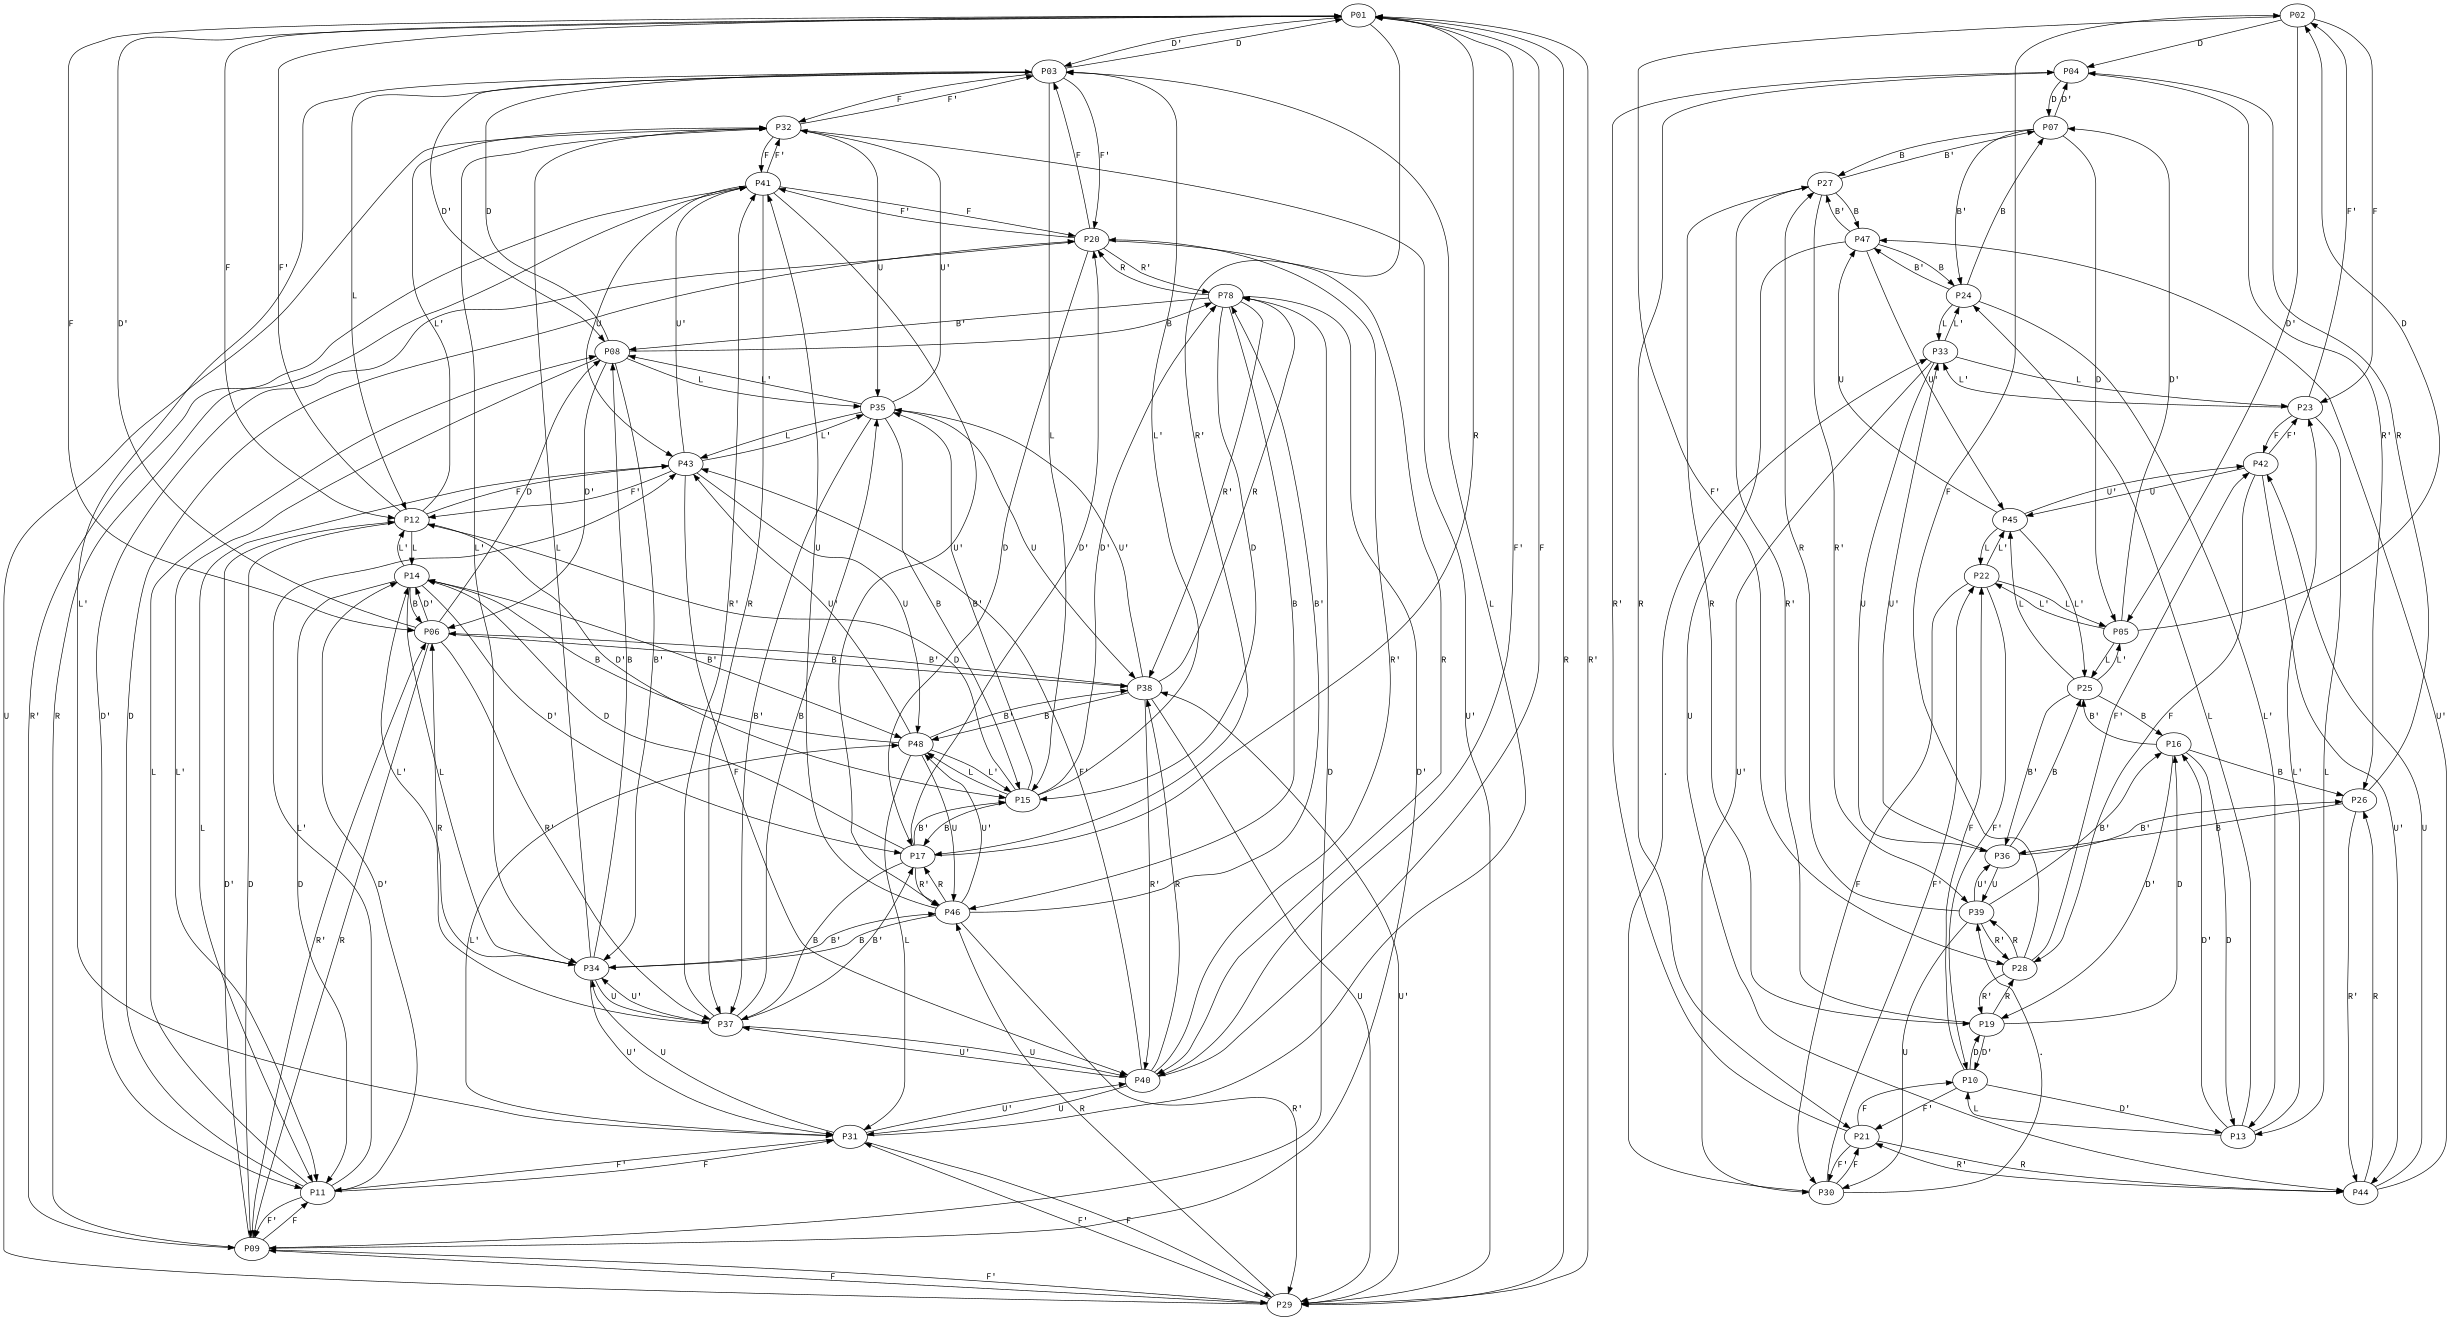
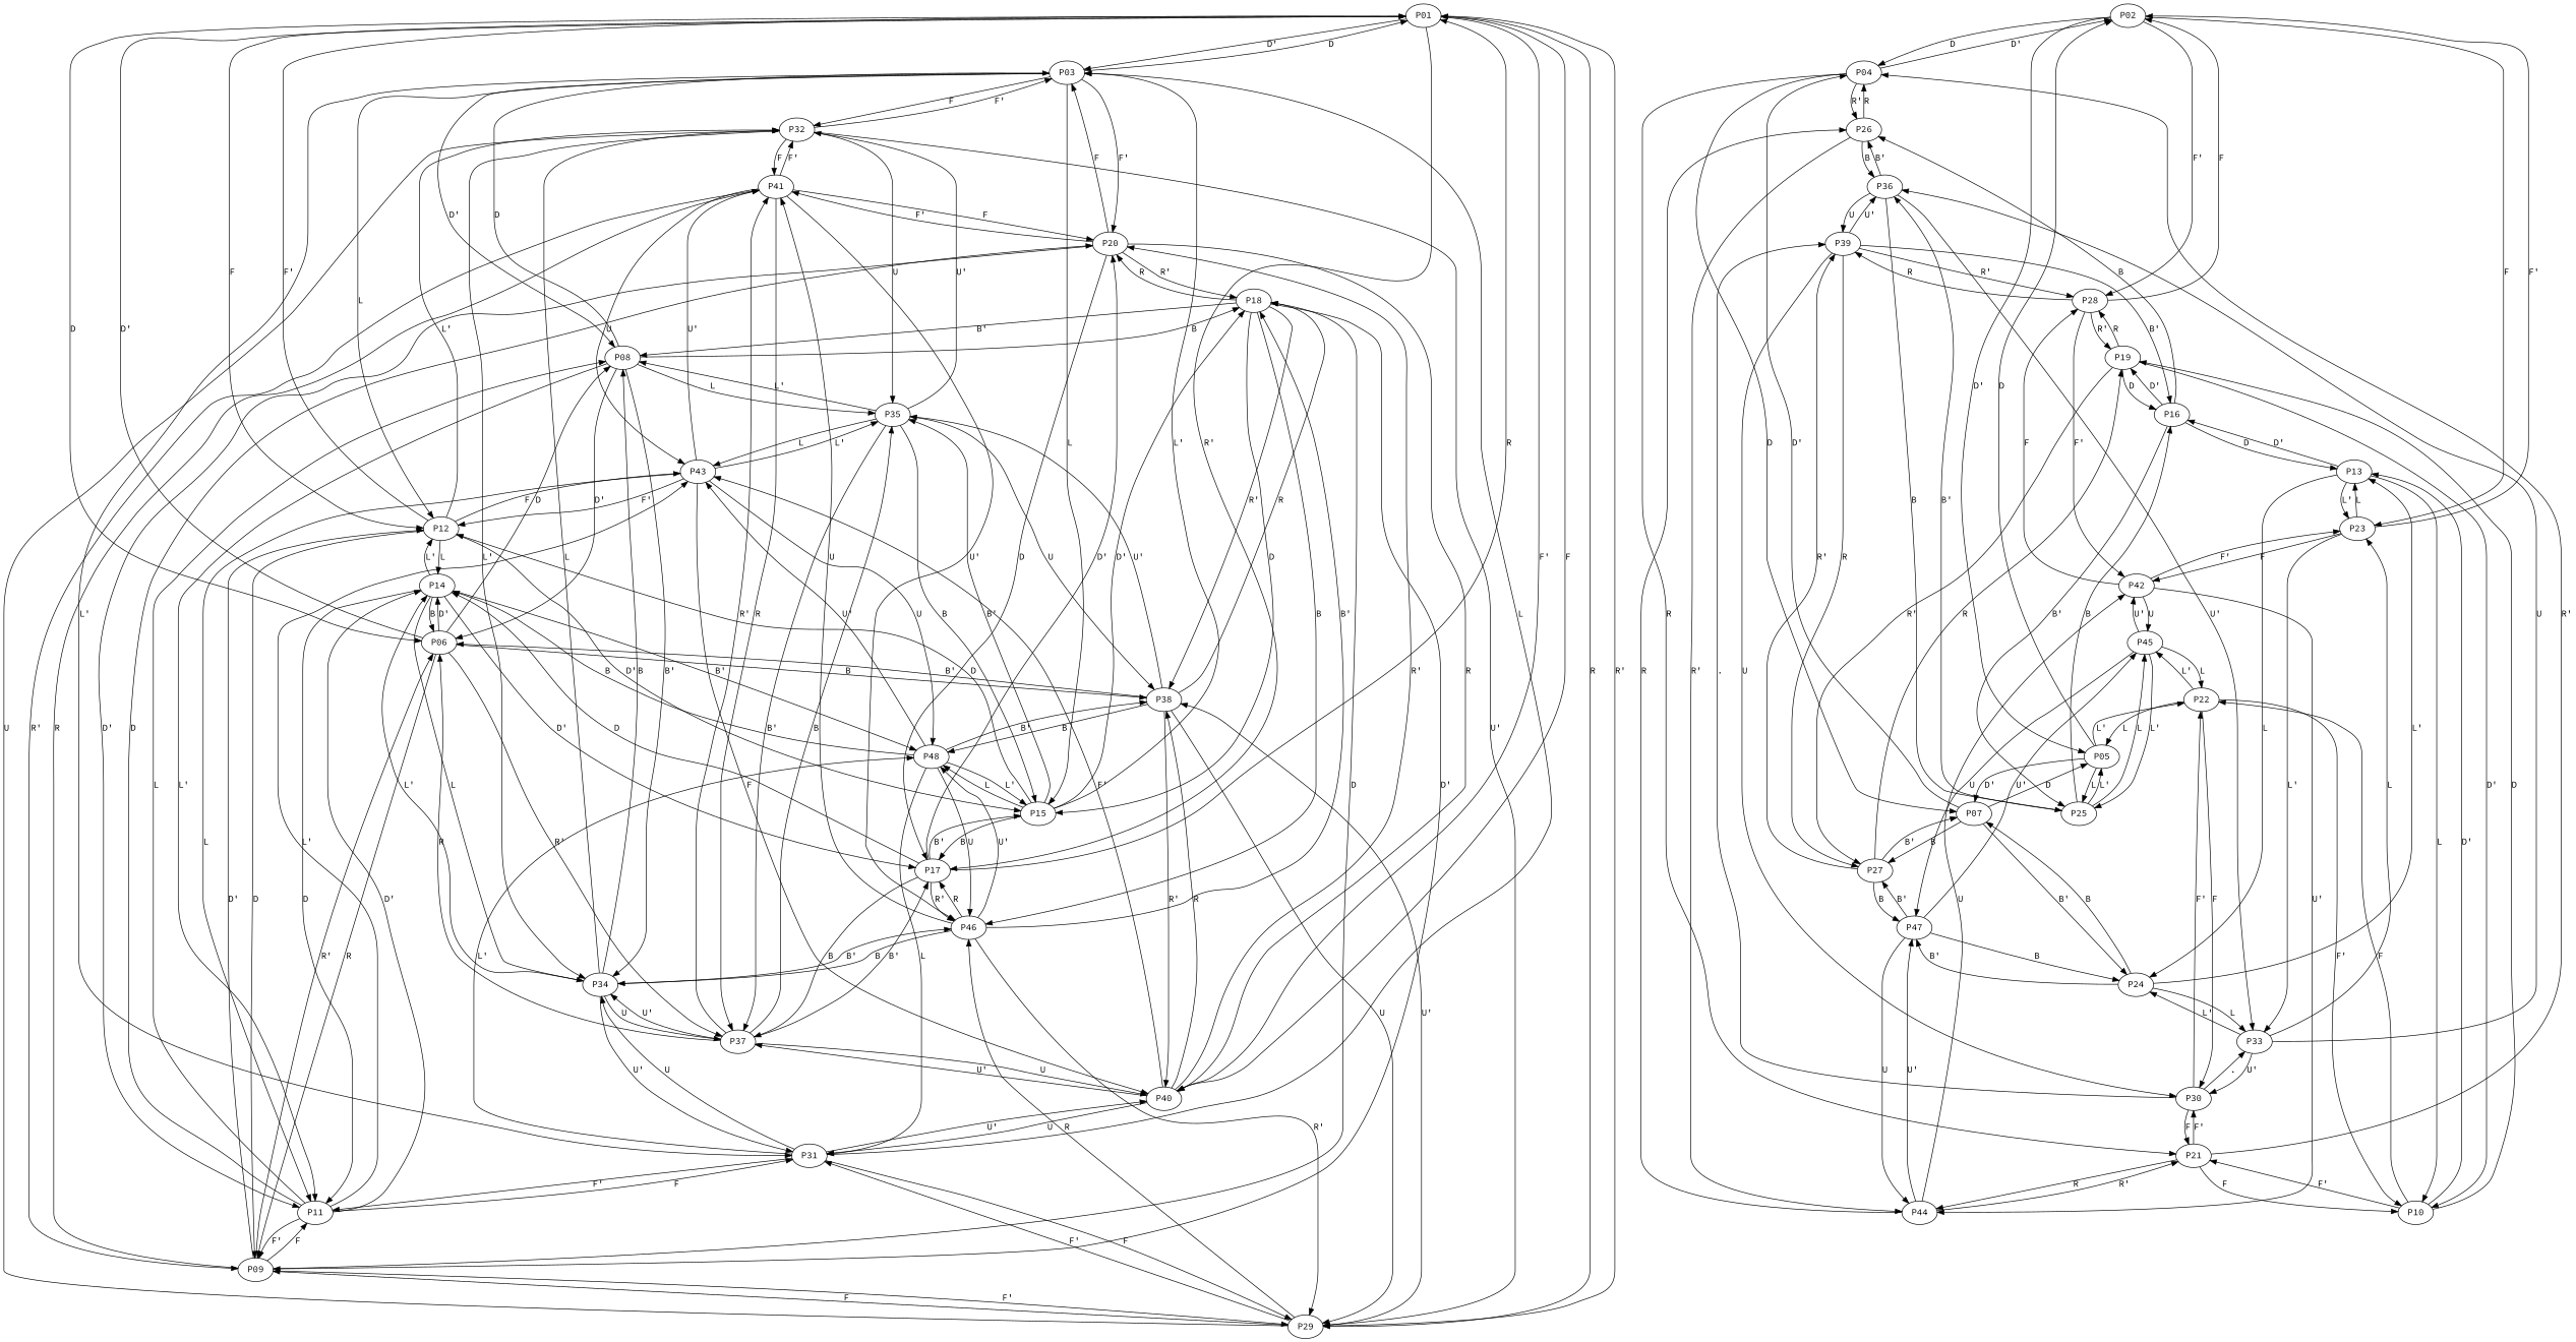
  digraph {
    fontname="Source Code Pro"
    node [fontname="Source Code Pro"]
    edge [fontname="Source Code Pro"]
    P01
    P03
    P06
    P12
    P17
    P29
    P40
    P08
    P15
    P20
    P31
    P32
    P09
    P14
    P37
    P38
    P43
    P46
    P11
-   P18 [label=P78]
+   P18
    P34
    P35
    P48
    P41
    P02
    P04
    P05
    P23
    P28
    P07
    P21
    P26
    P22
    P25
    P13
    P33
    P42
    P19
    P39
    P24
    P27
    P10
    P30
    P44
    P36
    P45
    P16
    P47
    P01 -> P03 [label="D'"]
-   P01 -> P06 [label=F]
+   P01 -> P06 [label=D]
    P01 -> P12 [label=F]
    P01 -> P17 [label="R'"]
    P01 -> P29 [label=R]
    P01 -> P40 [label="F'"]
    P03 -> P01 [label=D]
    P03 -> P12 [label=L]
    P03 -> P08 [label="D'"]
    P03 -> P15 [label=L]
    P03 -> P20 [label="F'"]
    P03 -> P31 [label="L'"]
    P03 -> P32 [label=F]
    P06 -> P01 [label="D'"]
    P06 -> P08 [label=D]
    P06 -> P09 [label=R]
    P06 -> P14 [label="D'"]
    P06 -> P37 [label="R'"]
    P06 -> P38 [label=B]
    P12 -> P01 [label="F'"]
    P12 -> P15 [label="D'"]
    P12 -> P32 [label="L'"]
    P12 -> P09 [label=D]
    P12 -> P14 [label=L]
    P12 -> P43 [label=F]
    P17 -> P01 [label=R]
    P17 -> P15 [label="B'"]
    P17 -> P20 [label="D'"]
    P17 -> P14 [label=D]
    P17 -> P37 [label=B]
    P17 -> P46 [label="R'"]
    P29 -> P01 [label="R'"]
    P29 -> P31 [label="F'"]
    P29 -> P32 [label=U]
    P29 -> P09 [label=F]
    P29 -> P38 [label="U'"]
    P29 -> P46 [label=R]
    P40 -> P01 [label=F]
    P40 -> P20 [label="R'"]
    P40 -> P31 [label=U]
    P40 -> P37 [label="U'"]
    P40 -> P38 [label=R]
    P40 -> P43 [label="F'"]
    P08 -> P03 [label=D]
    P08 -> P06 [label="D'"]
    P08 -> P11 [label="L'"]
    P08 -> P18 [label=B]
    P08 -> P34 [label="B'"]
    P08 -> P35 [label=L]
    P15 -> P03 [label="L'"]
    P15 -> P12 [label=D]
    P15 -> P17 [label=B]
    P15 -> P18 [label="D'"]
    P15 -> P35 [label="B'"]
    P15 -> P48 [label=L]
    P20 -> P03 [label=F]
    P20 -> P17 [label=D]
    P20 -> P40 [label=R]
    P20 -> P11 [label="D'"]
    P20 -> P18 [label="R'"]
    P20 -> P41 [label="F'"]
    P31 -> P03 [label=L]
    P31 -> P29 [label=F]
    P31 -> P40 [label="U'"]
    P31 -> P11 [label="F'"]
    P31 -> P34 [label=U]
    P31 -> P48 [label="L'"]
    P32 -> P03 [label="F'"]
    P32 -> P29 [label="U'"]
    P32 -> P34 [label="L'"]
    P32 -> P35 [label=U]
    P32 -> P41 [label=F]
    P09 -> P06 [label="R'"]
    P09 -> P12 [label="D'"]
    P09 -> P29 [label="F'"]
    P09 -> P11 [label=F]
    P09 -> P18 [label=D]
    P09 -> P41 [label=R]
    P14 -> P06 [label=B]
    P14 -> P12 [label="L'"]
    P14 -> P17 [label="D'"]
    P14 -> P11 [label=D]
    P14 -> P34 [label=L]
    P14 -> P48 [label="B'"]
    P37 -> P06 [label=R]
    P37 -> P17 [label="B'"]
    P37 -> P40 [label=U]
    P37 -> P34 [label="U'"]
    P37 -> P35 [label=B]
    P37 -> P41 [label="R'"]
    P38 -> P06 [label="B'"]
    P38 -> P29 [label=U]
    P38 -> P40 [label="R'"]
    P38 -> P18 [label=R]
    P38 -> P35 [label="U'"]
    P38 -> P48 [label=B]
    P43 -> P12 [label="F'"]
    P43 -> P40 [label=F]
    P43 -> P11 [label=L]
    P43 -> P35 [label="L'"]
    P43 -> P48 [label=U]
    P43 -> P41 [label="U'"]
    P46 -> P17 [label=R]
    P46 -> P29 [label="R'"]
    P46 -> P18 [label="B'"]
    P46 -> P34 [label=B]
    P46 -> P48 [label="U'"]
    P46 -> P41 [label=U]
    P11 -> P08 [label=L]
    P11 -> P20 [label=D]
    P11 -> P31 [label=F]
    P11 -> P09 [label="F'"]
    P11 -> P14 [label="D'"]
    P11 -> P43 [label="L'"]
    P18 -> P08 [label="B'"]
    P18 -> P15 [label=D]
    P18 -> P20 [label=R]
    P18 -> P09 [label="D'"]
    P18 -> P38 [label="R'"]
    P18 -> P46 [label=B]
    P34 -> P08 [label=B]
    P34 -> P31 [label="U'"]
    P34 -> P32 [label=L]
    P34 -> P14 [label="L'"]
    P34 -> P37 [label=U]
    P34 -> P46 [label="B'"]
    P35 -> P08 [label="L'"]
    P35 -> P15 [label=B]
    P35 -> P32 [label="U'"]
    P35 -> P37 [label="B'"]
    P35 -> P38 [label=U]
    P35 -> P43 [label=L]
    P48 -> P15 [label="L'"]
    P48 -> P31 [label=L]
    P48 -> P14 [label=B]
    P48 -> P38 [label="B'"]
    P48 -> P43 [label="U'"]
    P48 -> P46 [label=U]
    P41 -> P20 [label=F]
    P41 -> P32 [label="F'"]
    P41 -> P09 [label="R'"]
    P41 -> P37 [label=R]
    P41 -> P43 [label=U]
    P41 -> P46 [label="U'"]
    P02 -> P04 [label=D]
    P02 -> P05 [label="D'"]
    P02 -> P23 [label=F]
    P02 -> P28 [label="F'"]
+   P04 -> P02 [label="D'"]
    P04 -> P07 [label=D]
    P04 -> P21 [label=R]
    P04 -> P26 [label="R'"]
    P05 -> P02 [label=D]
    P05 -> P07 [label="D'"]
    P05 -> P22 [label="L'"]
    P05 -> P25 [label=L]
    P23 -> P02 [label="F'"]
    P23 -> P13 [label=L]
    P23 -> P33 [label="L'"]
    P23 -> P42 [label=F]
    P28 -> P02 [label=F]
    P28 -> P42 [label="F'"]
    P28 -> P19 [label="R'"]
    P28 -> P39 [label=R]
    P07 -> P04 [label="D'"]
    P07 -> P05 [label=D]
    P07 -> P24 [label="B'"]
    P07 -> P27 [label=B]
    P21 -> P04 [label="R'"]
    P21 -> P10 [label=F]
    P21 -> P30 [label="F'"]
    P21 -> P44 [label=R]
    P26 -> P04 [label=R]
    P26 -> P44 [label="R'"]
    P26 -> P36 [label=B]
    P22 -> P05 [label=L]
    P22 -> P10 [label="F'"]
    P22 -> P30 [label=F]
    P22 -> P45 [label="L'"]
    P25 -> P05 [label="L'"]
    P25 -> P36 [label="B'"]
    P25 -> P45 [label=L]
    P25 -> P16 [label=B]
    P13 -> P23 [label="L'"]
    P13 -> P24 [label=L]
    P13 -> P10 [label=L]
    P13 -> P16 [label="D'"]
    P33 -> P23 [label=L]
    P33 -> P24 [label="L'"]
    P33 -> P30 [label="U'"]
    P33 -> P36 [label=U]
    P42 -> P23 [label="F'"]
    P42 -> P28 [label=F]
    P42 -> P44 [label="U'"]
    P42 -> P45 [label=U]
    P19 -> P28 [label=R]
    P19 -> P27 [label="R'"]
    P19 -> P10 [label="D'"]
    P19 -> P16 [label=D]
    P39 -> P28 [label="R'"]
    P39 -> P27 [label=R]
    P39 -> P30 [label=U]
    P39 -> P36 [label="U'"]
    P39 -> P16 [label="B'"]
    P24 -> P07 [label=B]
    P24 -> P13 [label="L'"]
    P24 -> P33 [label=L]
    P24 -> P47 [label="B'"]
    P27 -> P07 [label="B'"]
    P27 -> P19 [label=R]
    P27 -> P39 [label="R'"]
    P27 -> P47 [label=B]
    P10 -> P21 [label="F'"]
    P10 -> P22 [label=F]
    P10 -> P13 [label="D'"]
    P10 -> P19 [label=D]
    P30 -> P21 [label=F]
    P30 -> P22 [label="F'"]
    P30 -> P33 [label="."]
    P30 -> P39 [label="."]
    P44 -> P21 [label="R'"]
    P44 -> P26 [label=R]
    P44 -> P42 [label=U]
    P44 -> P47 [label="U'"]
    P36 -> P26 [label="B'"]
    P36 -> P25 [label=B]
    P36 -> P33 [label="U'"]
    P36 -> P39 [label=U]
    P45 -> P22 [label=L]
    P45 -> P25 [label="L'"]
    P45 -> P42 [label="U'"]
    P45 -> P47 [label=U]
    P16 -> P26 [label=B]
    P16 -> P25 [label="B'"]
    P16 -> P13 [label=D]
    P16 -> P19 [label="D'"]
    P47 -> P24 [label=B]
    P47 -> P27 [label="B'"]
    P47 -> P44 [label=U]
    P47 -> P45 [label="U'"]
  }
